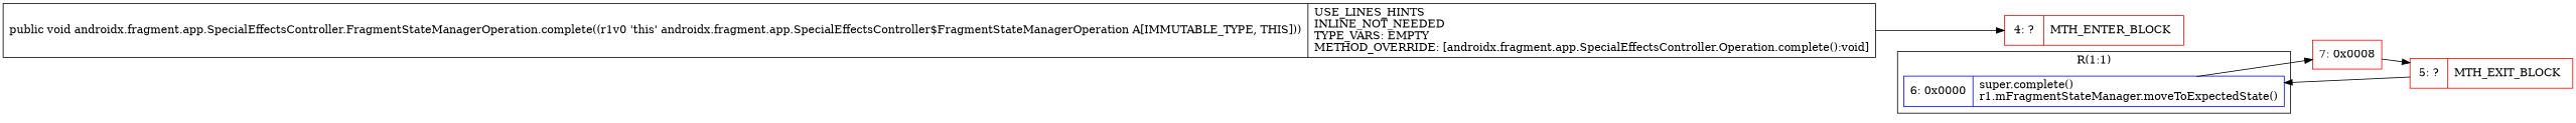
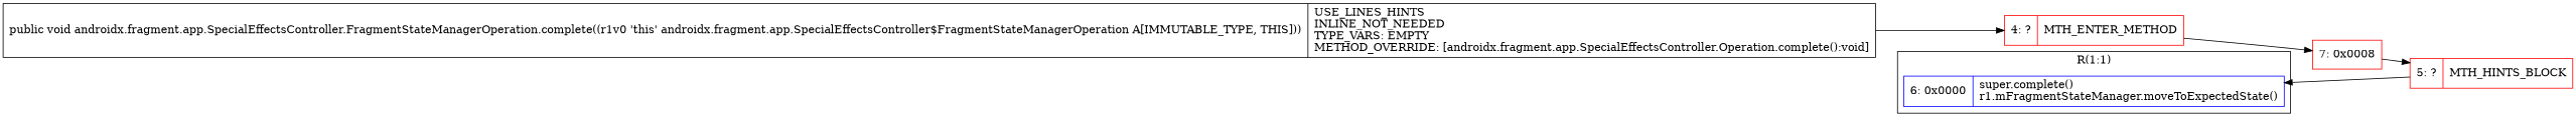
  digraph {
    fontname="DejaVu Serif"
    rankdir=LR
    node [color=red fontname="DejaVu Serif" shape=record]
    edge [fontname="DejaVu Serif"]
    n1 [color=blue label="{6\:\ 0x0000|super.complete()\lr1.mFragmentStateManager.moveToExpectedState()\l}"]
    n2 [label="{7\:\ 0x0008}"]
-   n3 [label="{5\:\ ?|MTH_EXIT_BLOCK\l}"]
-   n4 [label="{4\:\ ?|MTH_ENTER_BLOCK\l}"]
+   n3 [label="{5\:\ ?|MTH_HINTS_BLOCK\l}"]
+   n4 [label="{4\:\ ?|MTH_ENTER_METHOD\l}"]
    n5 [label="{public void androidx.fragment.app.SpecialEffectsController.FragmentStateManagerOperation.complete((r1v0 'this' androidx.fragment.app.SpecialEffectsController$FragmentStateManagerOperation A[IMMUTABLE_TYPE, THIS]))  | USE_LINES_HINTS\lINLINE_NOT_NEEDED\lTYPE_VARS: EMPTY\lMETHOD_OVERRIDE: [androidx.fragment.app.SpecialEffectsController.Operation.complete():void]\l}" color=""]
    subgraph cluster_1 {
      label="R(1:1)"
      n1
    }
-   n1 -> n2
+   n4 -> n2
    n2 -> n3
    n3 -> n1
    n5 -> n4
  }
